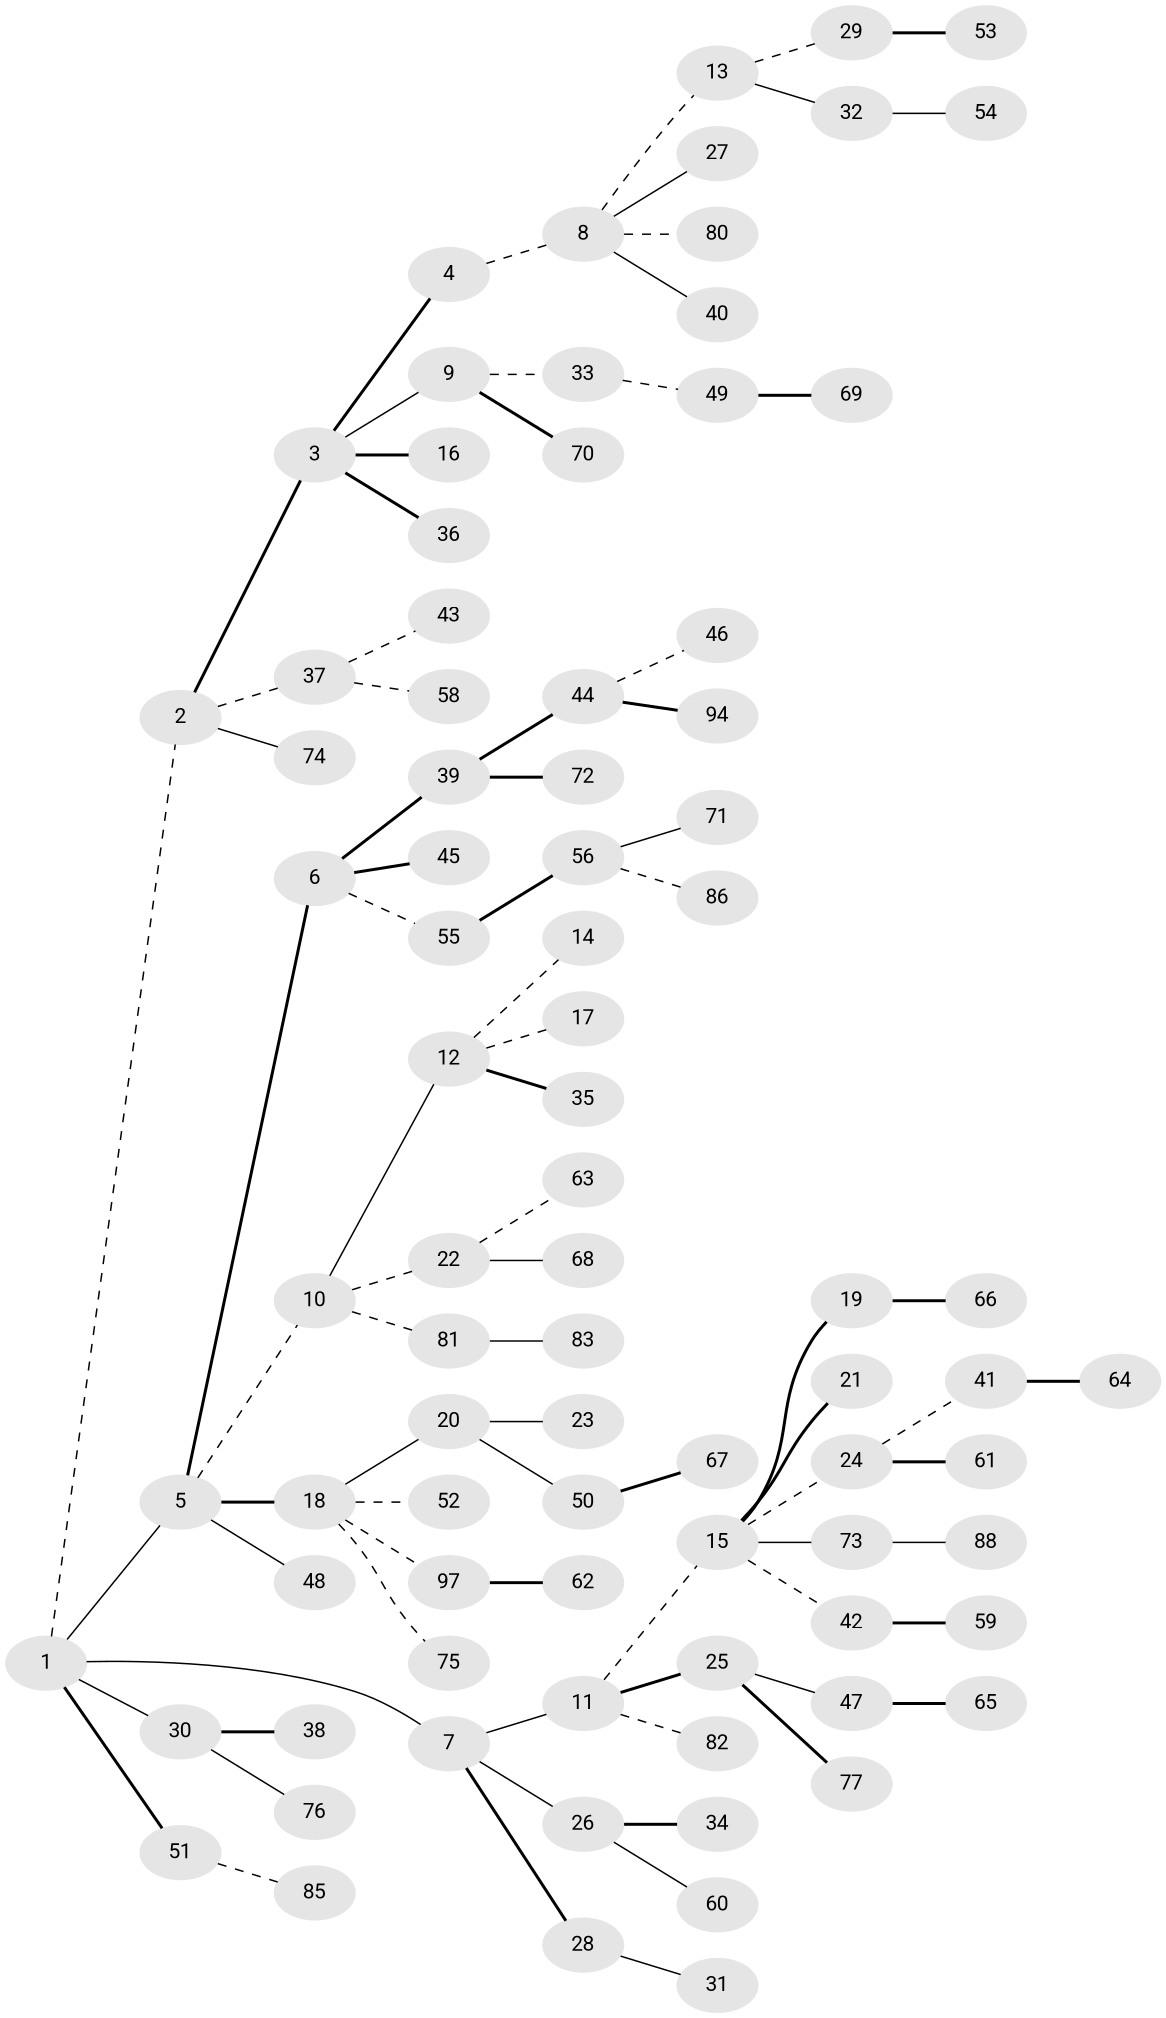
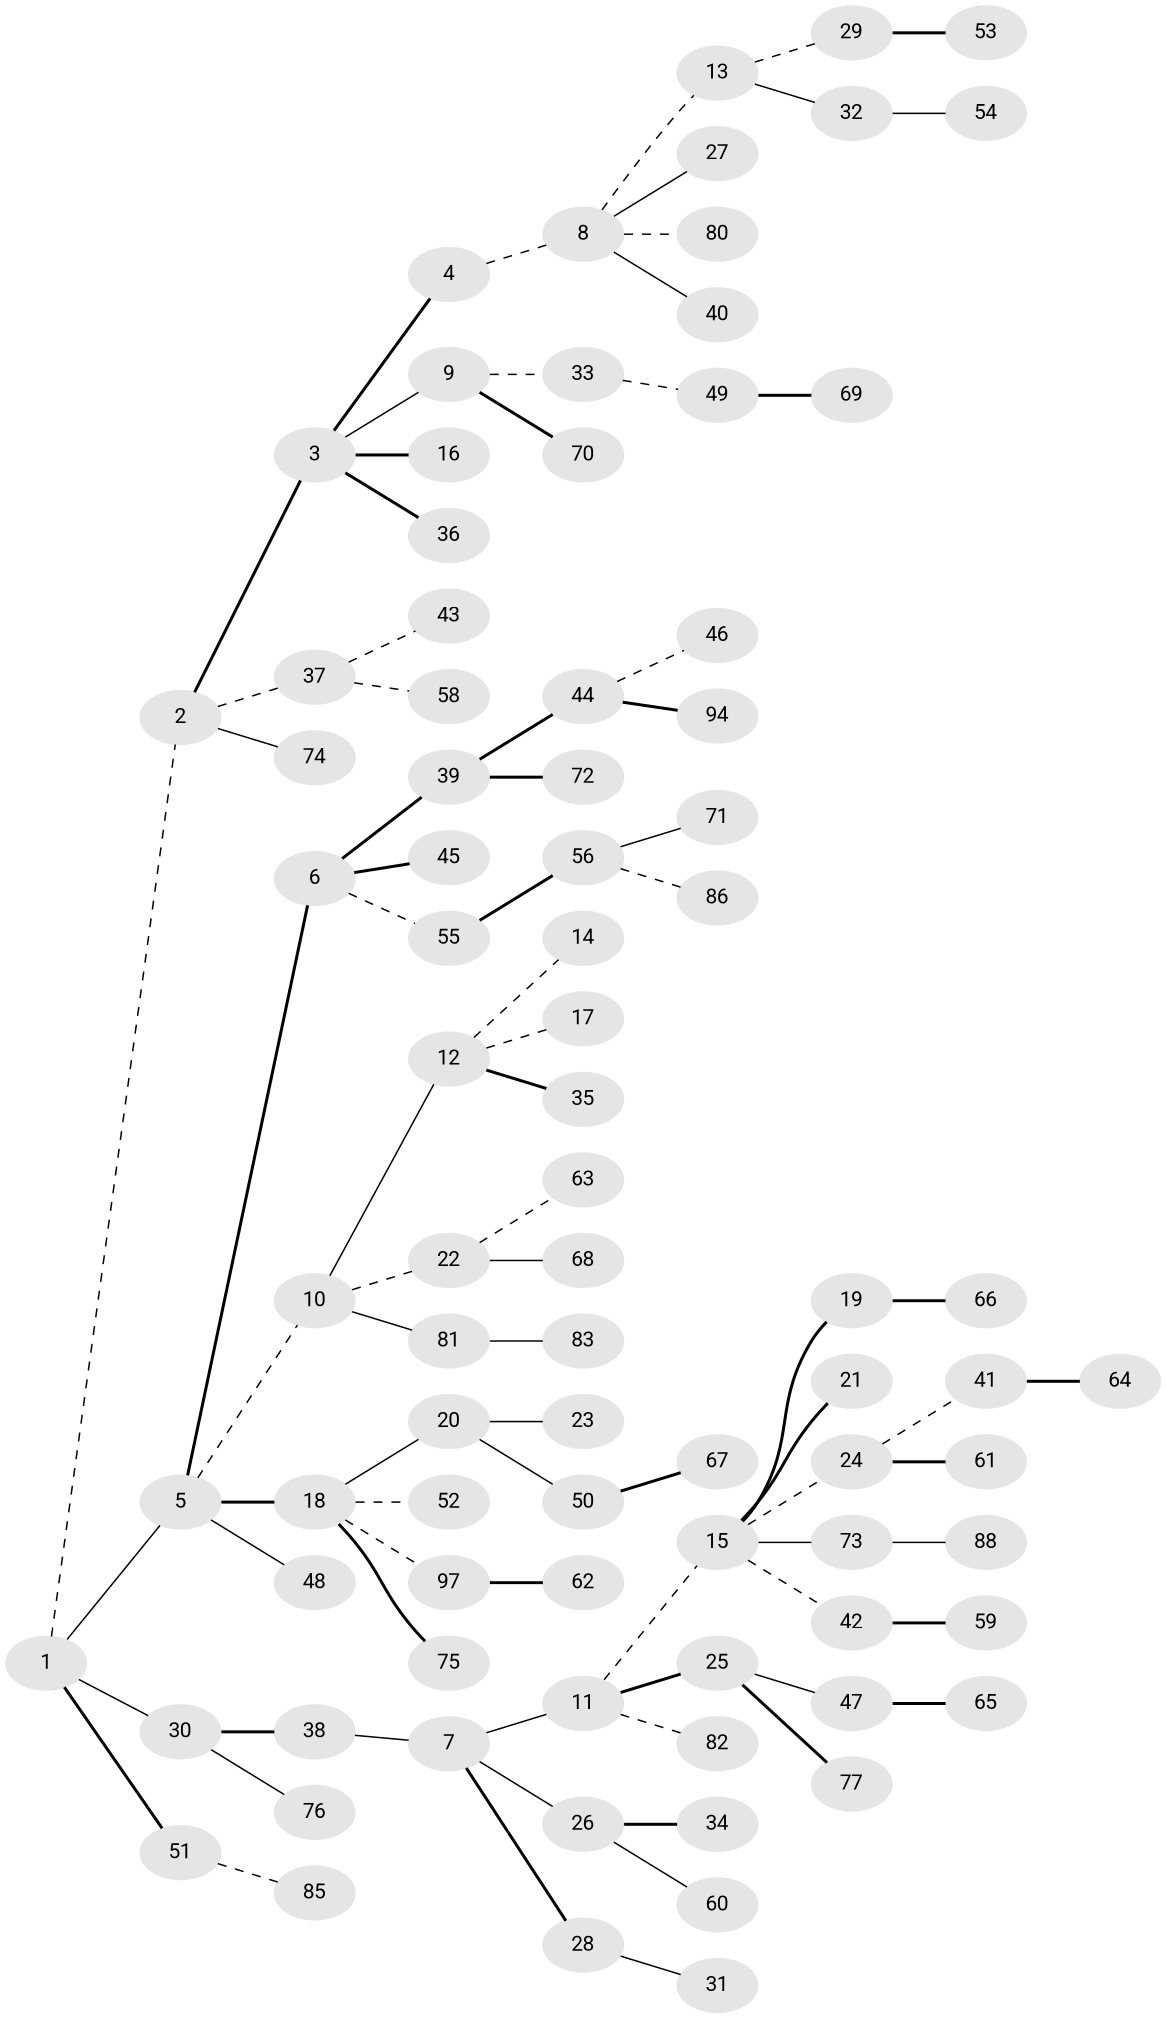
  graph {
    fontname=Roboto
    rankdir=LR
    node [color=gray90 fontname=Roboto style=filled]
    edge [fontname=Roboto style=bold]
    1
    2
    5
    7
    30
    51
    3
    37
    74
    6
    10
    18
    48
    11
    26
    28
    38
    76
    85
    4
    9
    16
    36
    43
    58
    8
    33
    70
    13
    27
    80
    40
    39
    45
    55
    12
    22
    81
    20
    52
    n41 [label=97]
    75
    44
    72
    56
    15
    25
    82
    34
    60
    31
    29
    32
    49
    14
    17
    35
    63
    68
    83
    19
    21
    24
    73
    42
    47
    77
    53
    54
    66
    41
    61
    n73 [label=88]
    23
    50
    62
    67
    64
    59
    65
    69
    46
    n83 [label=94]
    71
    86
    1 -- 2 [style=dashed]
    1 -- 5 [style=solid]
-   1 -- 7 [style=solid]
+   38 -- 7 [style=solid]
    1 -- 30 [style=solid]
    1 -- 51
    2 -- 3
    2 -- 37 [style=dashed]
    2 -- 74 [style=solid]
    5 -- 6
    5 -- 10 [style=dashed]
    5 -- 18
    5 -- 48 [style=solid]
    7 -- 11 [style=solid]
    7 -- 26 [style=solid]
    7 -- 28
    30 -- 38
    30 -- 76 [style=solid]
    51 -- 85 [style=dashed]
    3 -- 4
    3 -- 9 [style=solid]
    3 -- 16
    3 -- 36
    37 -- 43 [style=dashed]
    37 -- 58 [style=dashed]
    6 -- 39
    6 -- 45
    6 -- 55 [style=dashed]
    10 -- 12 [style=solid]
    10 -- 22 [style=dashed]
-   10 -- 81 [style=dashed]
+   10 -- 81 [style=solid]
    18 -- 20 [style=solid]
    18 -- 52 [style=dashed]
    18 -- n41 [style=dashed]
-   18 -- 75 [style=dashed]
+   18 -- 75
    11 -- 15 [style=dashed]
    11 -- 25
    11 -- 82 [style=dashed]
    26 -- 34
    26 -- 60 [style=solid]
    28 -- 31 [style=solid]
    4 -- 8 [style=dashed]
    9 -- 33 [style=dashed]
    9 -- 70
    8 -- 13 [style=dashed]
    8 -- 27 [style=solid]
    8 -- 80 [style=dashed]
    8 -- 40 [style=solid]
    33 -- 49 [style=dashed]
    13 -- 29 [style=dashed]
    13 -- 32 [style=solid]
    39 -- 44
    39 -- 72
    55 -- 56
    12 -- 14 [style=dashed]
    12 -- 17 [style=dashed]
    12 -- 35
    22 -- 63 [style=dashed]
    22 -- 68 [style=solid]
    81 -- 83 [style=solid]
    20 -- 23 [style=solid]
    20 -- 50 [style=solid]
    n41 -- 62
    44 -- 46 [style=dashed]
    44 -- n83
    56 -- 71 [style=solid]
    56 -- 86 [style=dashed]
    15 -- 19
    15 -- 21
    15 -- 24 [style=dashed]
    15 -- 73 [style=solid]
    15 -- 42 [style=dashed]
    25 -- 47 [style=solid]
    25 -- 77
    29 -- 53
    32 -- 54 [style=solid]
    49 -- 69
    19 -- 66
    24 -- 41 [style=dashed]
    24 -- 61
    73 -- n73 [style=solid]
    42 -- 59
    47 -- 65
    41 -- 64
    50 -- 67
  }
